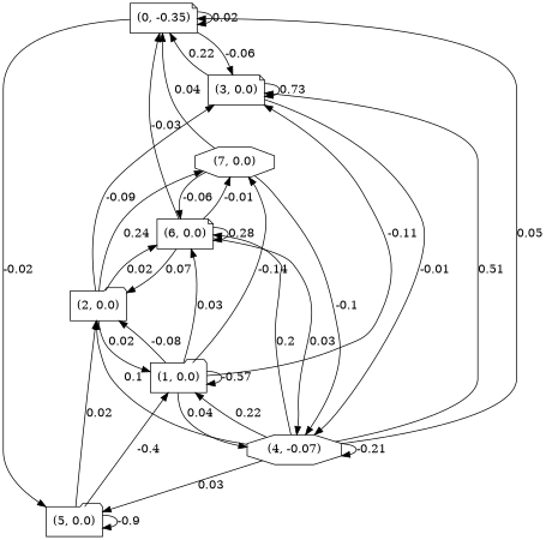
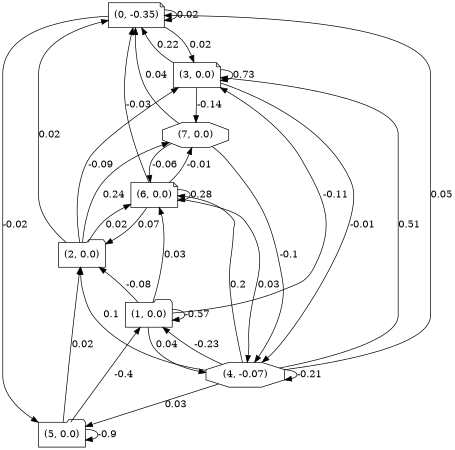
  digraph {
    node [shape=note]
    n1 [label="(0, -0.35)"]
    n2 [label="(3, 0.0)"]
    n3 [label="(5, 0.0)" shape=folder]
    n4 [label="(4, -0.07)" shape=octagon]
    n5 [label="(1, 0.0)" shape=folder]
    n6 [label="(2, 0.0)" shape=folder]
    n7 [label="(6, 0.0)"]
    n8 [label="(7, 0.0)" shape=octagon]
    n1 -> n1 [label=0.02]
-   n1 -> n2 [label=-0.06]
+   n1 -> n2 [label=0.02]
    n1 -> n3 [label=-0.02]
    n2 -> n1 [label=0.22]
    n2 -> n2 [label=0.73]
    n2 -> n4 [label=-0.01]
    n3 -> n3 [label=-0.9]
    n3 -> n5 [label=-0.4]
    n3 -> n6 [label=0.02]
    n4 -> n1 [label=0.05]
    n4 -> n2 [label=0.51]
    n4 -> n3 [label=0.03]
    n4 -> n4 [label=-0.21]
-   n4 -> n5 [label=0.22]
+   n4 -> n5 [label=-0.23]
    n4 -> n6 [label=0.1]
    n4 -> n7 [label=0.2]
    n5 -> n2 [label=-0.11]
    n5 -> n4 [label=0.04]
    n5 -> n5 [label=-0.57]
    n5 -> n6 [label=-0.08]
    n5 -> n7 [label=0.03]
-   n5 -> n8 [label=-0.14]
+   n2 -> n8 [label=-0.14]
    n6 -> n2 [label=-0.09]
-   n6 -> n5 [label=0.02]
+   n6 -> n1 [label=0.02]
    n6 -> n7 [label=0.02]
    n6 -> n8 [label=0.24]
    n7 -> n1 [label=-0.03]
    n7 -> n4 [label=0.03]
    n7 -> n6 [label=0.07]
    n7 -> n7 [label=0.28]
    n7 -> n8 [label=-0.01]
    n8 -> n1 [label=0.04]
    n8 -> n4 [label=-0.1]
    n8 -> n7 [label=-0.06]
  }
